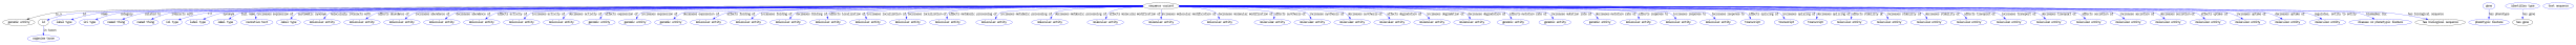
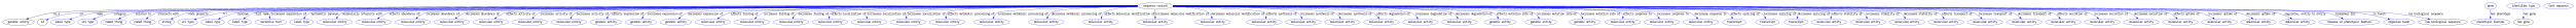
  digraph {
    fontname="IBM Plex Mono"
    node [fontname="IBM Plex Mono" color=blue]
    edge [fontname="IBM Plex Mono" color=blue style=solid]
    n1 [height=0.5 label="sequence variant" width=1.9244 color=""]
    "genomic entity" [height=0.5 width=1.7475 color=""]
    id [height=0.5 width=0.75 color=""]
    n4 [height=0.5 label="label type" width=1.2425]
    n5 [height=0.5 label="iri type" width=0.9834]
    n6 [height=0.5 label="named thing" width=1.5019]
    n7 [height=0.5 label="named thing" width=1.5019]
+   n8 [height=0.5 label=string width=0.8403]
    n9 [height=0.5 label="iri type" width=0.9834]
    n10 [height=0.5 label="label type" width=1.2425]
    n11 [height=0.5 label="label type" width=1.2425]
    n12 [height=0.5 label="narrative text" width=1.5834]
    n13 [height=0.5 label="label type" width=1.2425]
    n14 [height=0.5 label="molecular entity" width=1.8837]
    n15 [height=0.5 label="molecular entity" width=1.8837]
    n16 [height=0.5 label="molecular entity" width=1.8837]
    n17 [height=0.5 label="molecular entity" width=1.8837]
    n18 [height=0.5 label="molecular entity" width=1.8837]
    n19 [height=0.5 label="molecular entity" width=1.8837]
    n20 [height=0.5 label="molecular entity" width=1.8837]
    n21 [height=0.5 label="genomic entity" width=1.7475]
    n22 [height=0.5 label="genomic entity" width=1.7475]
    n23 [height=0.5 label="genomic entity" width=1.7475]
    n24 [height=0.5 label="molecular entity" width=1.8837]
    n25 [height=0.5 label="molecular entity" width=1.8837]
    n26 [height=0.5 label="molecular entity" width=1.8837]
    n27 [height=0.5 label="molecular entity" width=1.8837]
    n28 [height=0.5 label="molecular entity" width=1.8837]
    n29 [height=0.5 label="molecular entity" width=1.8837]
    n30 [height=0.5 label="molecular entity" width=1.8837]
    n31 [height=0.5 label="molecular entity" width=1.8837]
    n32 [height=0.5 label="molecular entity" width=1.8837]
    n33 [height=0.5 label="molecular entity" width=1.8837]
    n34 [height=0.5 label="molecular entity" width=1.8837]
    n35 [height=0.5 label="molecular entity" width=1.8837]
    n36 [height=0.5 label="molecular entity" width=1.8837]
    n37 [height=0.5 label="molecular entity" width=1.8837]
    n38 [height=0.5 label="molecular entity" width=1.8837]
    n39 [height=0.5 label="molecular entity" width=1.8837]
    n40 [height=0.5 label="molecular entity" width=1.8837]
    n41 [height=0.5 label="molecular entity" width=1.8837]
    n42 [height=0.5 label="genomic entity" width=1.7475]
    n43 [height=0.5 label="genomic entity" width=1.7475]
    n44 [height=0.5 label="genomic entity" width=1.7475]
    n45 [height=0.5 label="molecular entity" width=1.8837]
    n46 [height=0.5 label="molecular entity" width=1.8837]
    n47 [height=0.5 label="molecular entity" width=1.8837]
    n48 [height=0.5 label=transcript width=1.2084]
    n49 [height=0.5 label=transcript width=1.2084]
    n50 [height=0.5 label=transcript width=1.2084]
    n51 [height=0.5 label="molecular entity" width=1.8837]
    n52 [height=0.5 label="molecular entity" width=1.8837]
    n53 [height=0.5 label="molecular entity" width=1.8837]
    n54 [height=0.5 label="molecular entity" width=1.8837]
    n55 [height=0.5 label="molecular entity" width=1.8837]
    n56 [height=0.5 label="molecular entity" width=1.8837]
    n57 [height=0.5 label="molecular entity" width=1.8837]
    n58 [height=0.5 label="molecular entity" width=1.8837]
    n59 [height=0.5 label="molecular entity" width=1.8837]
    n60 [height=0.5 label="molecular entity" width=1.8837]
    n61 [height=0.5 label="molecular entity" width=1.8837]
    n62 [height=0.5 label="molecular entity" width=1.8837]
    n63 [height=0.5 label="molecular entity" width=1.8837]
    n64 [height=0.5 label="disease or phenotypic feature" width=3.1523]
    n65 [height=0.5 label="organism taxon" width=1.7978]
    "has biological sequence" [height=0.5 width=2.6136 color=""]
    n67 [height=0.5 label="phenotypic feature" width=2.1155]
    "has gene" [height=0.5 width=1.1333 color=""]
    n69 [height=0.5 label="identifier type" width=1.652]
    n70 [height=0.5 label="text sequence" width=2.2247]
    n71 [height=0.5 label=gene width=0.75]
    n1 -> "genomic entity" [label=is_a color="" style=""]
    n1 -> id [label=id]
    n1 -> n4 [label=name]
    n1 -> n5 [label=category]
    n1 -> n6 [label="related to"]
    n1 -> n7 [label="interacts with"]
+   n1 -> n8 [label="node property"]
    n1 -> n9 [label=iri]
    n1 -> n10 [label=synonym]
    n1 -> n11 [label="full name"]
    n1 -> n12 [label="increases expression of"]
    n1 -> n13 [label="systematic synonym"]
    n1 -> n14 [label="molecularly interacts with"]
    n1 -> n15 [label="affects abundance of"]
    n1 -> n16 [label="increases abundance of"]
    n1 -> n17 [label="decreases abundance of"]
    n1 -> n18 [label="affects activity of"]
    n1 -> n19 [label="increases activity of"]
    n1 -> n20 [label="decreases activity of"]
    n1 -> n21 [label="affects expression of"]
    n1 -> n22 [label="increases expression of"]
    n1 -> n23 [label="decreases expression of"]
    n1 -> n24 [label="affects folding of"]
    n1 -> n25 [label="increases folding of"]
    n1 -> n26 [label="decreases folding of"]
    n1 -> n27 [label="affects localization of"]
    n1 -> n28 [label="increases localization of"]
    n1 -> n29 [label="decreases localization of"]
    n1 -> n30 [label="affects metabolic processing of"]
    n1 -> n31 [label="increases metabolic processing of"]
    n1 -> n32 [label="decreases metabolic processing of"]
    n1 -> n33 [label="affects molecular modification of"]
    n1 -> n34 [label="increases molecular modification of"]
    n1 -> n35 [label="decreases molecular modification of"]
    n1 -> n36 [label="affects synthesis of"]
    n1 -> n37 [label="increases synthesis of"]
    n1 -> n38 [label="decreases synthesis of"]
    n1 -> n39 [label="affects degradation of"]
    n1 -> n40 [label="increases degradation of"]
    n1 -> n41 [label="decreases degradation of"]
    n1 -> n42 [label="affects mutation rate of"]
    n1 -> n43 [label="increases mutation rate of"]
    n1 -> n44 [label="decreases mutation rate of"]
    n1 -> n45 [label="affects response to"]
    n1 -> n46 [label="increases response to"]
    n1 -> n47 [label="decreases response to"]
    n1 -> n48 [label="affects splicing of"]
    n1 -> n49 [label="increases splicing of"]
    n1 -> n50 [label="decreases splicing of"]
    n1 -> n51 [label="affects stability of"]
    n1 -> n52 [label="increases stability of"]
    n1 -> n53 [label="decreases stability of"]
    n1 -> n54 [label="affects transport of"]
    n1 -> n55 [label="increases transport of"]
    n1 -> n56 [label="decreases transport of"]
    n1 -> n57 [label="affects secretion of"]
    n1 -> n58 [label="increases secretion of"]
    n1 -> n59 [label="decreases secretion of"]
    n1 -> n60 [label="affects uptake of"]
    n1 -> n61 [label="increases uptake of"]
    n1 -> n62 [label="decreases uptake of"]
    n1 -> n63 [label="regulates, entity to entity"]
    n1 -> n64 [label="biomarker for"]
-   id -> n65 [label="in taxon"]
+   n1 -> n65 [label="in taxon"]
    n1 -> "has biological sequence" [label="has biological sequence"]
    n69 -> "has gene" [label="has gene" style=dashed]
    n71 -> n67 [label="has phenotype"]
  }
